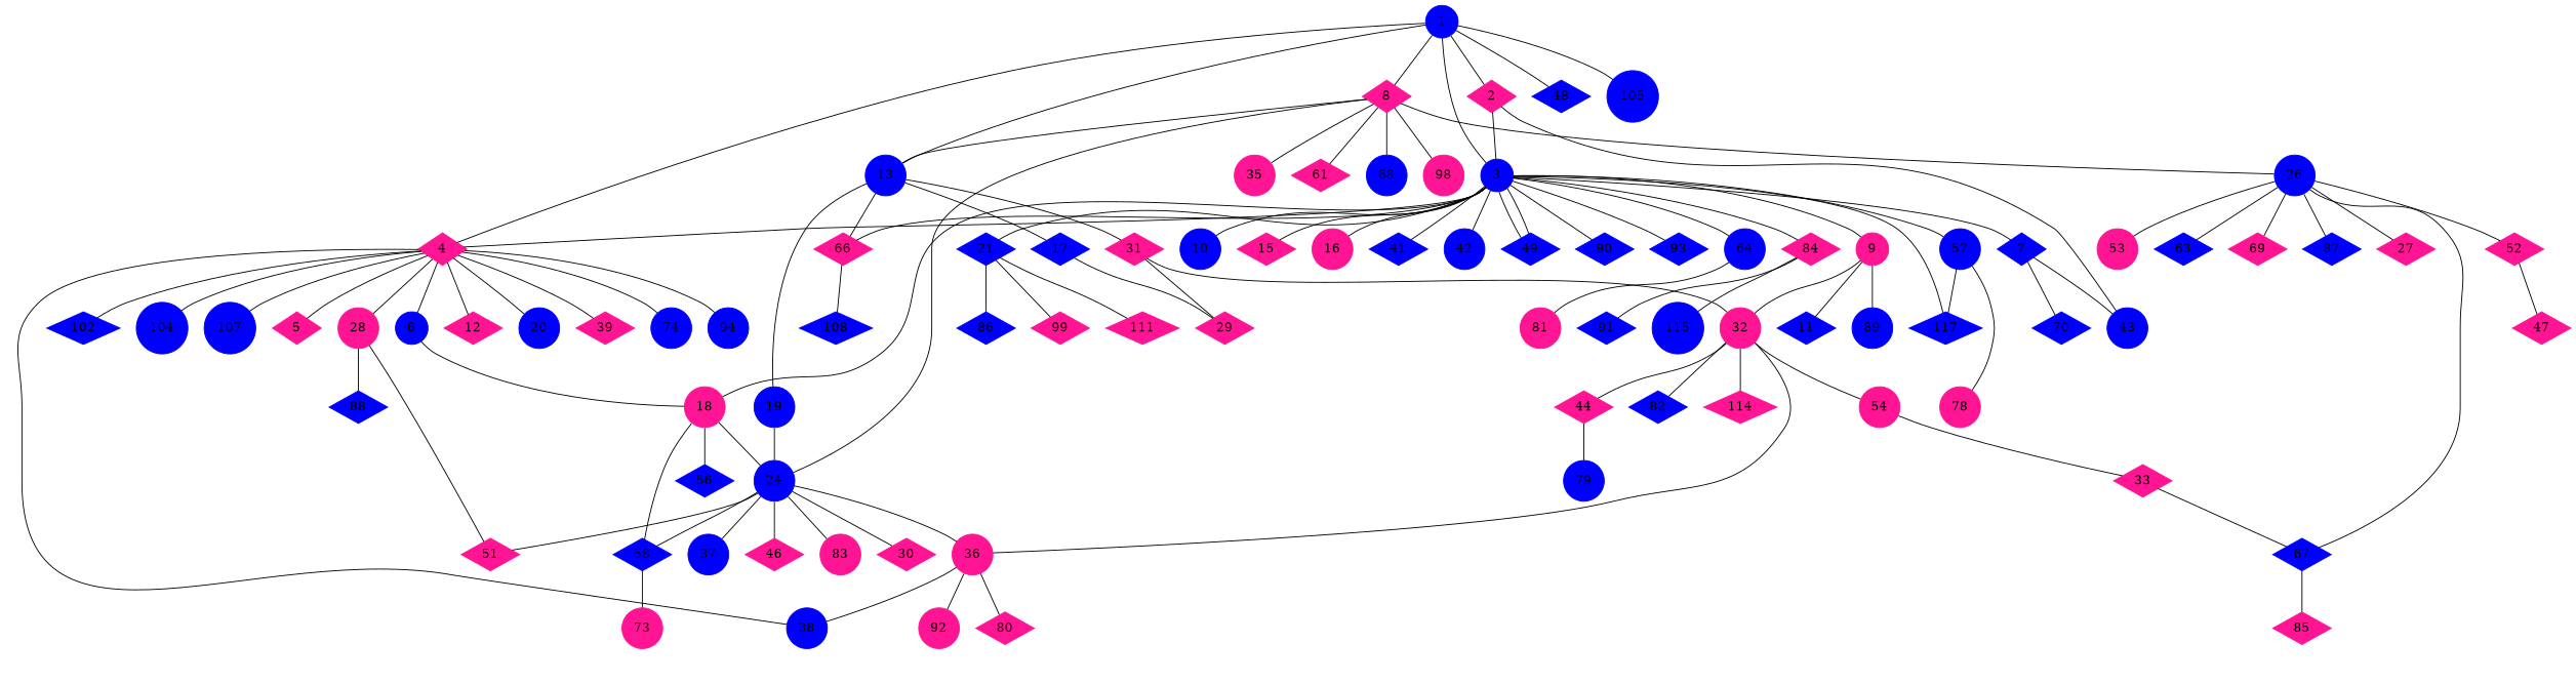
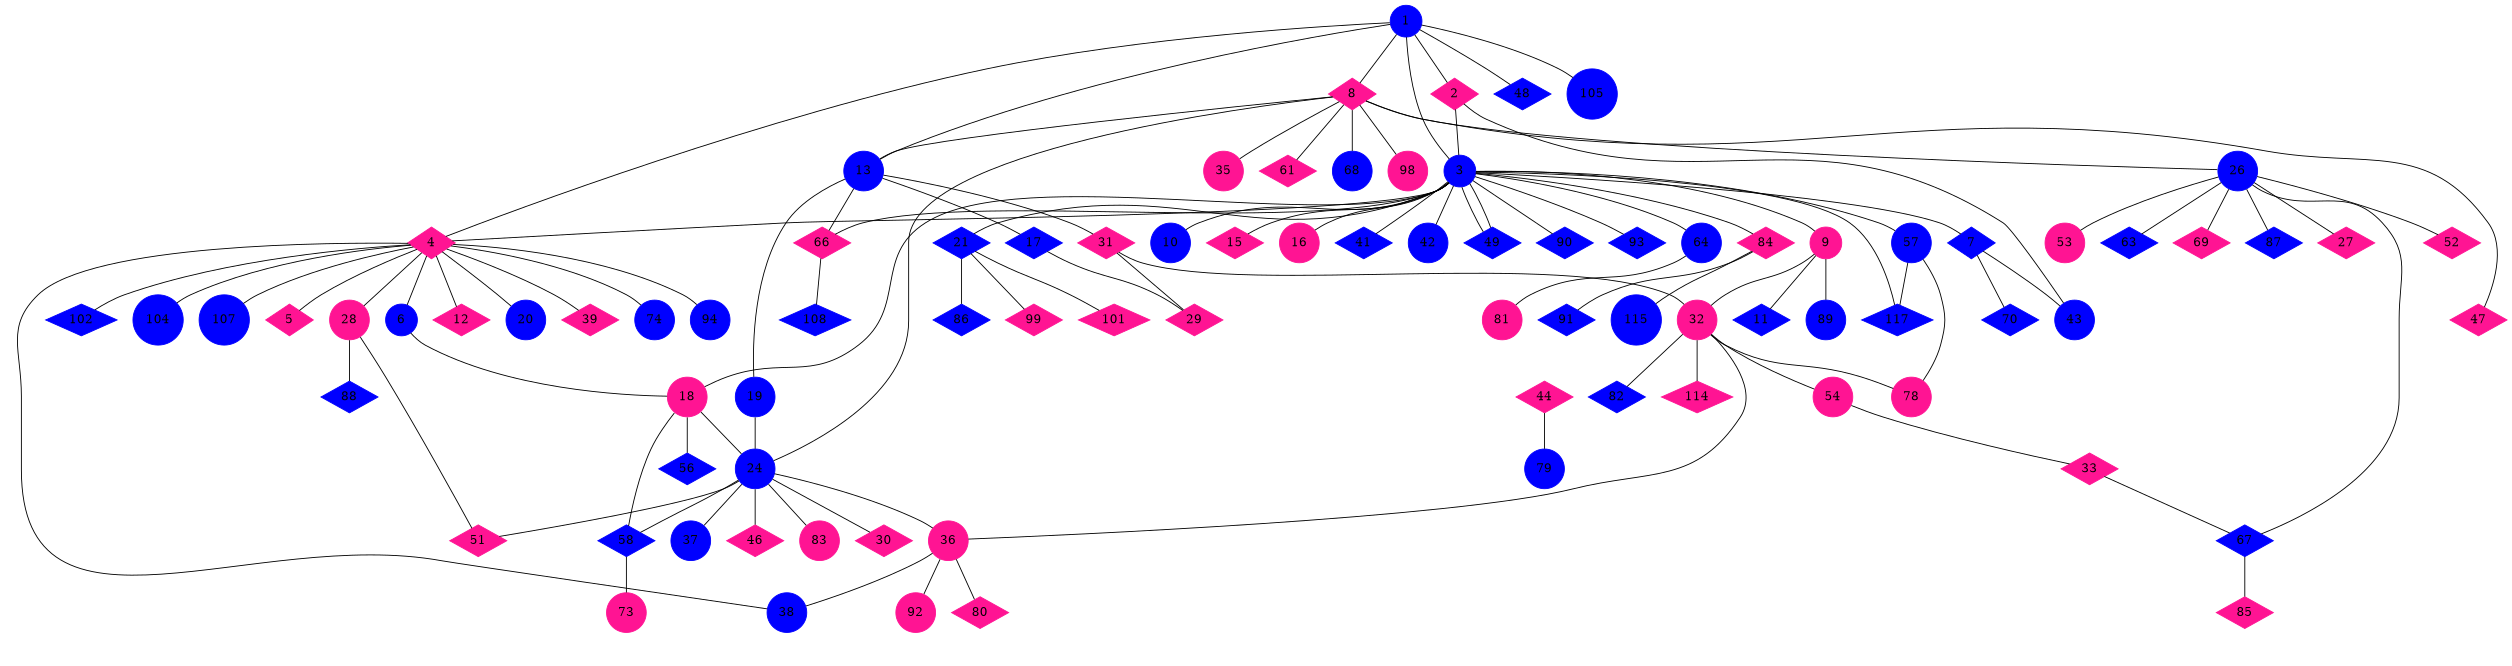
  graph {
    node [color=blue shape=diamond style=filled]
    1 [shape=circle super="+59"]
    2 [color=deeppink]
    3 [shape=circle super="+14"]
    4 [color=deeppink super="+71"]
    8 [color=deeppink super="+34"]
    13 [shape=circle super="+62"]
    48 [super="+65"]
    105 [shape=circle]
    43 [shape=circle super="+76"]
    7 [super="+109"]
    9 [color=deeppink shape=circle super="+106"]
    10 [shape=circle]
    15 [color=deeppink]
    16 [color=deeppink shape=circle super="+23"]
    18 [color=deeppink shape=circle super="+100"]
    21 [super="+22"]
    41
    42 [shape=circle super="+116"]
    49 [super="+60"]
    57 [shape=circle]
    64 [shape=circle]
    66 [color=deeppink]
    84 [color=deeppink]
    90
    93
    117
    5 [color=deeppink]
    6 [shape=circle]
    12 [color=deeppink]
    20 [shape=circle super="+113"]
    28 [color=deeppink shape=circle super="+50"]
    38 [shape=circle super="+72"]
    39 [color=deeppink]
    74 [shape=circle]
    94 [shape=circle]
    102
    104 [shape=circle]
    107 [shape=circle]
    24 [shape=circle super="+25"]
    26 [shape=circle super="+40"]
    35 [color=deeppink shape=circle super="+112"]
    47 [color=deeppink]
    61 [color=deeppink]
    68 [shape=circle]
    98 [color=deeppink shape=circle]
    17 [super="+111"]
    19 [shape=circle]
    31 [color=deeppink super="+95"]
    70 [super="+97"]
    11
    32 [color=deeppink shape=circle super="+45"]
    89 [shape=circle]
    56
    58 [super="+103"]
    86
    99 [color=deeppink]
-   101 [color=deeppink label=111]
+   101 [color=deeppink]
    78 [color=deeppink shape=circle]
    81 [color=deeppink shape=circle]
    108
    91
    115 [shape=circle]
    51 [color=deeppink]
    88
    30 [color=deeppink]
    36 [color=deeppink shape=circle super="+77"]
    37 [shape=circle]
    46 [color=deeppink]
    83 [color=deeppink shape=circle]
    27 [color=deeppink]
    52 [color=deeppink super="+96"]
    53 [color=deeppink shape=circle super="+75"]
    63
    67 [super="+110"]
    69 [color=deeppink]
    87
    44 [color=deeppink]
    54 [color=deeppink shape=circle]
    82
    114 [color=deeppink]
    29 [color=deeppink super="+55"]
    73 [color=deeppink shape=circle]
    80 [color=deeppink]
    92 [color=deeppink shape=circle]
    85 [color=deeppink]
    33 [color=deeppink]
    79 [shape=circle]
    1 -- 2
    1 -- 3
    1 -- 4
    1 -- 8
    1 -- 13
    1 -- 48
    1 -- 105
    2 -- 3
    2 -- 43
    3 -- 4
    3 -- 7
    3 -- 9
    3 -- 10
    3 -- 15
    3 -- 16
    3 -- 18
    3 -- 21
    3 -- 41
    3 -- 42
    3 -- 49
    3 -- 49
    3 -- 57
    3 -- 64
    3 -- 66
    3 -- 84
    3 -- 90
    3 -- 93
    3 -- 117
    4 -- 5
    4 -- 6
    4 -- 12
    4 -- 20
    4 -- 28
    4 -- 38
    4 -- 39
    4 -- 74
    4 -- 94
    4 -- 102
    4 -- 104
    4 -- 107
    8 -- 13
    8 -- 24
    8 -- 26
    8 -- 35
-   52 -- 47
+   8 -- 47
    8 -- 61
    8 -- 68
    8 -- 98
    13 -- 66
    13 -- 17
    13 -- 19
    13 -- 31
    7 -- 43
    7 -- 70
    9 -- 11
    9 -- 32
    9 -- 89
    18 -- 24
    18 -- 56
    18 -- 58
    21 -- 86
    21 -- 99
    21 -- 101
    57 -- 117
    57 -- 78
    64 -- 81
    66 -- 108
    84 -- 91
    84 -- 115
    6 -- 18
    28 -- 51
    28 -- 88
    24 -- 58
    24 -- 51
    24 -- 30
    24 -- 36
    24 -- 37
    24 -- 46
    24 -- 83
    26 -- 27
    26 -- 52
    26 -- 53
    26 -- 63
    26 -- 67
    26 -- 69
    26 -- 87
    17 -- 29
    19 -- 24
    31 -- 32
    31 -- 29
    32 -- 36
-   32 -- 44
+   32 -- 78
    32 -- 54
    32 -- 82
    32 -- 114
    58 -- 73
    36 -- 38
    36 -- 80
    36 -- 92
    67 -- 85
    44 -- 79
    54 -- 33
    33 -- 67
  }
